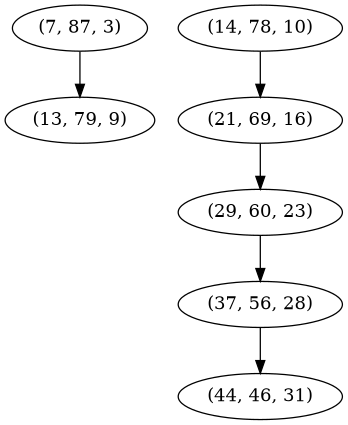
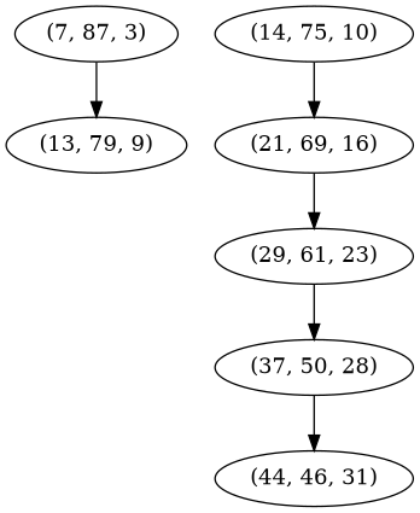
  digraph {
    "(7, 87, 3)"
    "(13, 79, 9)"
-   "(14, 75, 10)" [label="(14, 78, 10)"]
+   "(14, 75, 10)"
    "(21, 69, 16)"
-   "(29, 61, 23)" [label="(29, 60, 23)"]
-   "(37, 56, 28)"
+   "(29, 61, 23)"
+   "(37, 56, 28)" [label="(37, 50, 28)"]
    n7 [label="(44, 46, 31)"]
    "(7, 87, 3)" -> "(13, 79, 9)"
    "(14, 75, 10)" -> "(21, 69, 16)"
    "(21, 69, 16)" -> "(29, 61, 23)"
    "(29, 61, 23)" -> "(37, 56, 28)"
    "(37, 56, 28)" -> n7
  }
